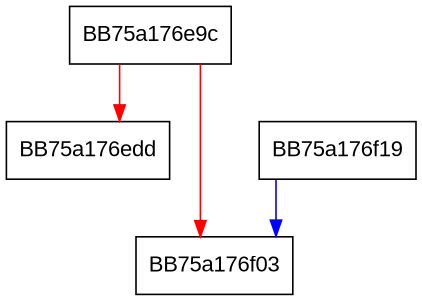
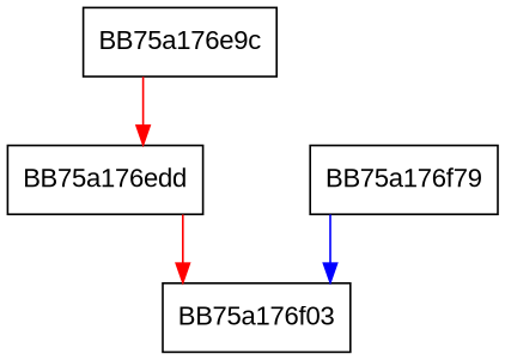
  digraph {
    fontname="Liberation Sans"
    splines=ortho
    node [fontname="Liberation Sans" shape=box]
    edge [color=red fontname="Liberation Sans"]
    BB75a176e9c
    BB75a176edd
    n3 [label=BB75a176f03]
-   BB75a176f19
+   BB75a176f19 [label=BB75a176f79]
    BB75a176e9c -> BB75a176edd
-   BB75a176e9c -> n3
+   BB75a176edd -> n3
    BB75a176f19 -> n3 [color=blue]
  }
